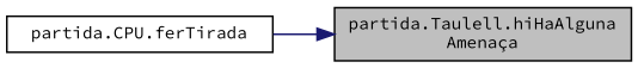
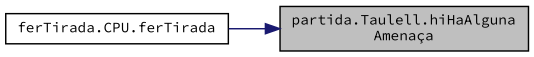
  digraph {
    rankdir=RL
    fontname="Source Code Pro"
    node [color=black fontname="Source Code Pro" fontsize=10 shape=record style=filled]
    n1 [fillcolor=grey75 fontcolor=black height=0.2 label="partida.Taulell.hiHaAlguna\lAmenaça" width=0.4]
-   n2 [fillcolor=white height=0.2 label="partida.CPU.ferTirada" width=0.4]
+   n2 [fillcolor=white height=0.2 label="ferTirada.CPU.ferTirada" width=0.4]
    n1 -> n2 [color=midnightblue dir=back fontname="Source Code Pro" fontsize=10 labelfontname=Helvetica labelfontsize=10 style=solid]
  }
